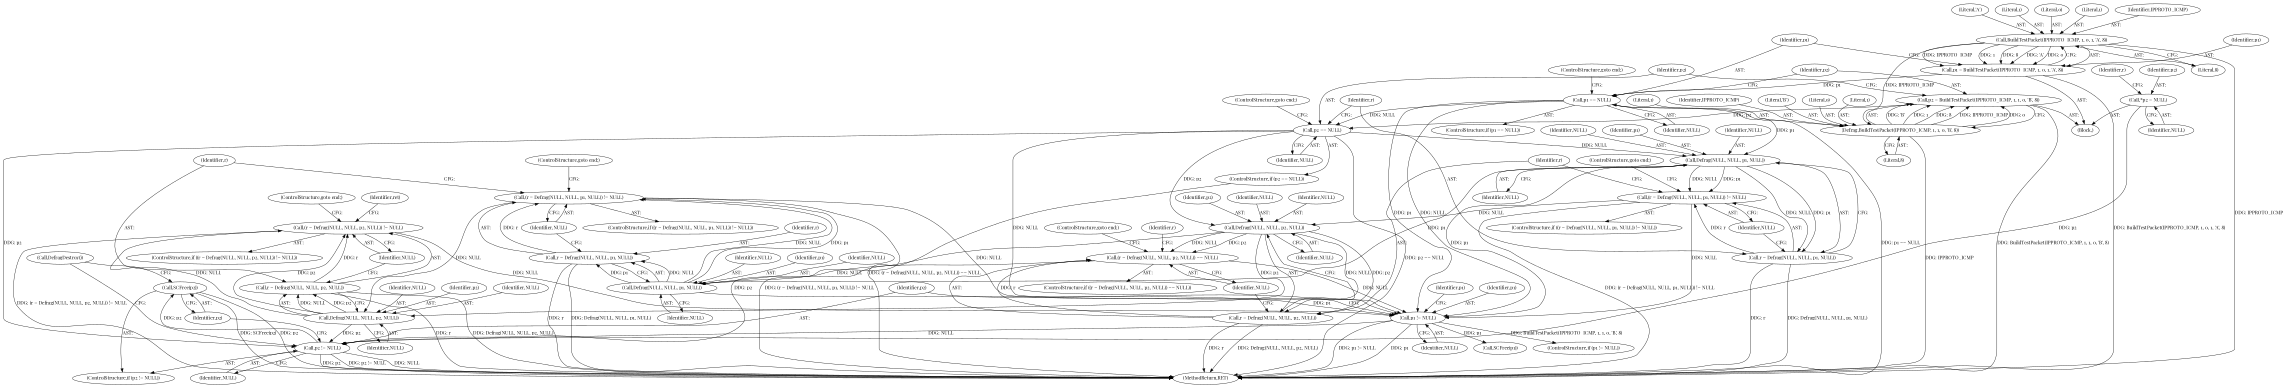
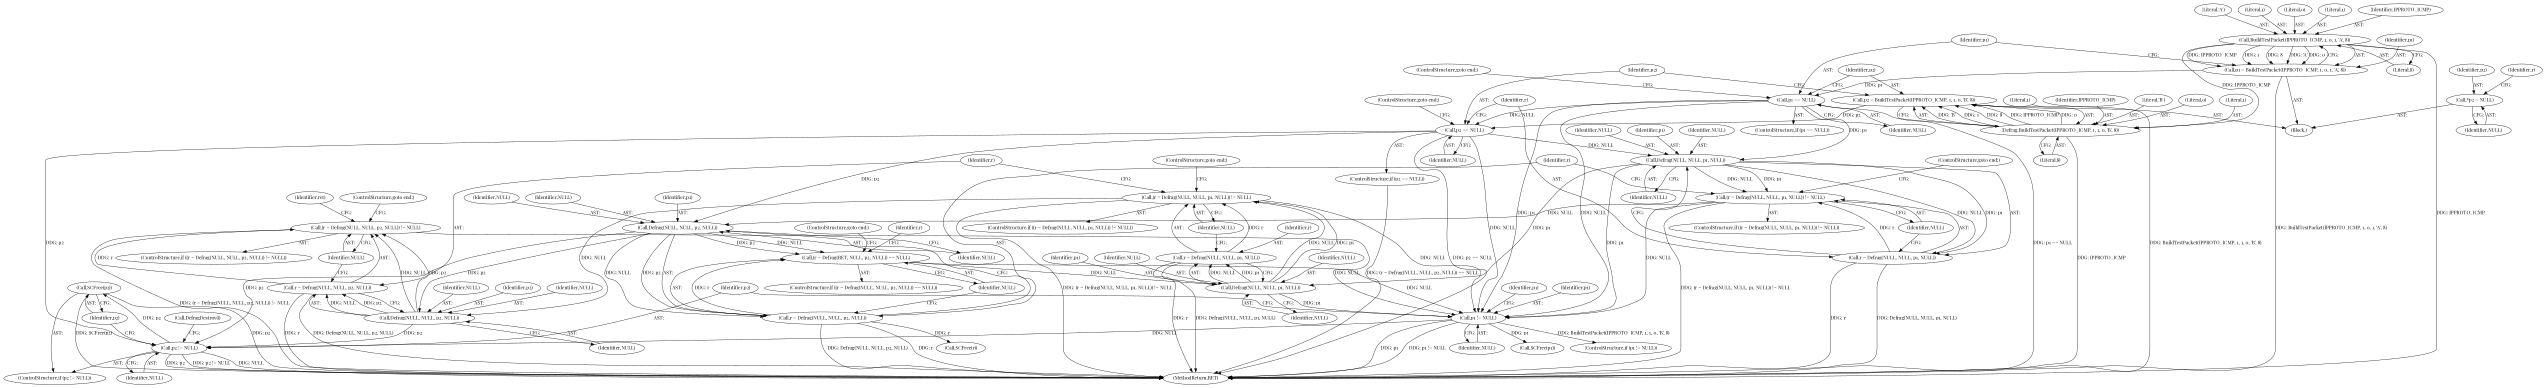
  digraph {
    fontname="Playfair Display"
    node [fontname="Playfair Display"]
    edge [fontname="Playfair Display"]
    n1 [label="(Call,SCFree(p2))"]
    n2 [label="(Identifier,p2)"]
    n3 [label="(ControlStructure,if (p2 != NULL))"]
    n4 [label="(MethodReturn,RET)"]
    n5 [label="(Call,p2 != NULL)"]
    n6 [label="(Identifier,NULL)"]
    n7 [label="(Call,Defrag(NULL, NULL, p2, NULL))"]
    n8 [label="(Call,(r = Defrag(NULL, NULL, p2, NULL)) != NULL)"]
    n9 [label="(Call,r = Defrag(NULL, NULL, p2, NULL))"]
    n10 [label="(Identifier,NULL)"]
    n11 [label="(Call,p1 != NULL)"]
    n12 [label="(ControlStructure,if ((r = Defrag(NULL, NULL, p2, NULL)) != NULL))"]
    n13 [label="(Identifier,NULL)"]
    n14 [label="(Call,(r = Defrag(NULL, NULL, p1, NULL)) != NULL)"]
    n15 [label="(ControlStructure,if ((r = Defrag(NULL, NULL, p1, NULL)) != NULL))"]
    n16 [label="(Identifier,NULL)"]
    n17 [label="(Identifier,NULL)"]
    n18 [label="(Call,SCFree(p1))"]
    n19 [label="(ControlStructure,if (p1 != NULL))"]
    n20 [label="(Call,r = Defrag(NULL, NULL, p1, NULL))"]
    n21 [label="(Call,Defrag(NULL, NULL, p1, NULL))"]
    n22 [label="(Identifier,NULL)"]
-   n23 [label="(Call,(r = Defrag(NULL, NULL, p2, NULL)) == NULL)"]
+   n23 [label="(Call,(r = Defrag(RET, NULL, p2, NULL)) == NULL)"]
    n24 [label="(Identifier,NULL)"]
    n25 [label="(ControlStructure,if ((r = Defrag(NULL, NULL, p2, NULL)) == NULL))"]
    n26 [label="(Call,r = Defrag(NULL, NULL, p2, NULL))"]
    n27 [label="(Call,Defrag(NULL, NULL, p2, NULL))"]
+   n28 [label="(Call,SCFree(r))"]
    n29 [label="(Identifier,NULL)"]
    n30 [label="(Call,(r = Defrag(NULL, NULL, p1, NULL)) != NULL)"]
    n31 [label="(Identifier,NULL)"]
    n32 [label="(ControlStructure,if ((r = Defrag(NULL, NULL, p1, NULL)) != NULL))"]
    n33 [label="(Call,r = Defrag(NULL, NULL, p1, NULL))"]
    n34 [label="(Call,Defrag(NULL, NULL, p1, NULL))"]
    n35 [label="(Identifier,NULL)"]
    n36 [label="(Call,p2 == NULL)"]
    n37 [label="(ControlStructure,if (p2 == NULL))"]
    n38 [label="(Identifier,NULL)"]
    n39 [label="(Call,p2 = BuildTestPacket(IPPROTO_ICMP, 1, 1, 0, 'B', 8))"]
    n40 [label="(Defrag,BuildTestPacket(IPPROTO_ICMP, 1, 1, 0, 'B', 8))"]
    n41 [label="(Block,)"]
    n42 [label="(Literal,8)"]
    n43 [label="(Call,BuildTestPacket(IPPROTO_ICMP, 1, 0, 1, 'A', 8))"]
    n44 [label="(Call,p1 = BuildTestPacket(IPPROTO_ICMP, 1, 0, 1, 'A', 8))"]
    n45 [label="(Literal,8)"]
    n46 [label="(Call,p1 == NULL)"]
    n47 [label="(Identifier,NULL)"]
    n48 [label="(ControlStructure,if (p1 == NULL))"]
    n49 [label="(Call,*p2 = NULL)"]
    n50 [label="(Identifier,NULL)"]
    n51 [label="(Literal,1)"]
    n52 [label="(Identifier,p2)"]
    n53 [label="(Identifier,r)"]
    n54 [label="(Identifier,p2)"]
    n55 [label="(Identifier,NULL)"]
    n56 [label="(ControlStructure,goto end;)"]
    n57 [label="(Identifier,p1)"]
    n58 [label="(Identifier,NULL)"]
    n59 [label="(Identifier,NULL)"]
    n60 [label="(ControlStructure,goto end;)"]
    n61 [label="(Identifier,r)"]
    n62 [label="(ControlStructure,goto end;)"]
    n63 [label="(Identifier,p2)"]
    n64 [label="(Identifier,r)"]
    n65 [label="(Literal,'A')"]
    n66 [label="(Literal,1)"]
    n67 [label="(Identifier,NULL)"]
    n68 [label="(Literal,0)"]
    n69 [label="(Identifier,p1)"]
    n70 [label="(Identifier,ret)"]
    n71 [label="(Identifier,r)"]
    n72 [label="(Identifier,p2)"]
    n73 [label="(Identifier,IPPROTO_ICMP)"]
    n74 [label="(Call,DefragDestroy())"]
    n75 [label="(Identifier,NULL)"]
    n76 [label="(Identifier,r)"]
    n77 [label="(Literal,1)"]
    n78 [label="(Identifier,p1)"]
    n79 [label="(Identifier,p1)"]
    n80 [label="(Identifier,p1)"]
    n81 [label="(Identifier,IPPROTO_ICMP)"]
    n82 [label="(Identifier,NULL)"]
    n83 [label="(Identifier,p2)"]
    n84 [label="(Identifier,p2)"]
    n85 [label="(Identifier,NULL)"]
    n86 [label="(ControlStructure,goto end;)"]
    n87 [label="(Identifier,r)"]
    n88 [label="(ControlStructure,goto end;)"]
    n89 [label="(Literal,'B')"]
    n90 [label="(Literal,0)"]
    n91 [label="(Literal,1)"]
    n92 [label="(Identifier,NULL)"]
    n93 [label="(ControlStructure,goto end;)"]
    n94 [label="(Identifier,p1)"]
    n1 -> n2 [label="CFG: "]
    n1 -> n3 [label="AST: "]
    n1 -> n4 [label="DDG: SCFree(p2)"]
    n1 -> n4 [label="DDG: p2"]
    n2 -> n1 [label="AST: "]
    n2 -> n5 [label="CFG: "]
    n5 -> n1 [label="DDG: p2"]
    n5 -> n3 [label="AST: "]
    n5 -> n4 [label="DDG: p2"]
    n5 -> n4 [label="DDG: p2 != NULL"]
    n5 -> n4 [label="DDG: NULL"]
    n5 -> n6 [label="CFG: "]
    n6 -> n5 [label="AST: "]
    n7 -> n5 [label="DDG: p2"]
    n7 -> n8 [label="DDG: NULL"]
    n7 -> n8 [label="DDG: p2"]
    n7 -> n9 [label="AST: "]
    n7 -> n9 [label="DDG: NULL"]
    n7 -> n9 [label="DDG: p2"]
    n7 -> n10 [label="CFG: "]
    n8 -> n4 [label="DDG: (r = Defrag(NULL, NULL, p2, NULL)) != NULL"]
    n8 -> n11 [label="DDG: NULL"]
    n8 -> n12 [label="AST: "]
    n8 -> n13 [label="CFG: "]
    n9 -> n4 [label="DDG: r"]
    n9 -> n4 [label="DDG: Defrag(NULL, NULL, p2, NULL)"]
    n9 -> n7 [label="CFG: "]
    n9 -> n8 [label="AST: "]
    n9 -> n8 [label="DDG: r"]
    n10 -> n7 [label="AST: "]
    n11 -> n4 [label="DDG: p1"]
    n11 -> n4 [label="DDG: p1 != NULL"]
    n11 -> n5 [label="DDG: NULL"]
    n11 -> n17 [label="CFG: "]
    n11 -> n18 [label="DDG: p1"]
    n11 -> n19 [label="DDG: BuildTestPacket(IPPROTO_ICMP, 1, 1, 0, 'B', 8)"]
    n13 -> n8 [label="AST: "]
    n13 -> n9 [label="CFG: "]
    n14 -> n4 [label="DDG: (r = Defrag(NULL, NULL, p1, NULL)) != NULL"]
    n14 -> n7 [label="DDG: NULL"]
    n14 -> n11 [label="DDG: NULL"]
    n14 -> n15 [label="AST: "]
    n14 -> n16 [label="CFG: "]
    n16 -> n14 [label="AST: "]
    n16 -> n20 [label="CFG: "]
    n17 -> n11 [label="AST: "]
    n20 -> n4 [label="DDG: r"]
    n20 -> n4 [label="DDG: Defrag(NULL, NULL, p1, NULL)"]
    n20 -> n14 [label="AST: "]
    n20 -> n14 [label="DDG: r"]
    n20 -> n21 [label="CFG: "]
    n21 -> n11 [label="DDG: p1"]
    n21 -> n14 [label="DDG: NULL"]
    n21 -> n14 [label="DDG: p1"]
    n21 -> n20 [label="AST: "]
    n21 -> n20 [label="DDG: NULL"]
    n21 -> n20 [label="DDG: p1"]
    n21 -> n22 [label="CFG: "]
    n22 -> n21 [label="AST: "]
    n23 -> n11 [label="DDG: NULL"]
    n23 -> n21 [label="DDG: NULL"]
    n23 -> n24 [label="CFG: "]
    n23 -> n25 [label="AST: "]
    n24 -> n23 [label="AST: "]
    n24 -> n26 [label="CFG: "]
    n26 -> n4 [label="DDG: Defrag(NULL, NULL, p2, NULL)"]
    n26 -> n4 [label="DDG: r"]
    n26 -> n23 [label="AST: "]
    n26 -> n23 [label="DDG: r"]
    n26 -> n27 [label="CFG: "]
+   n26 -> n28 [label="DDG: r"]
    n27 -> n5 [label="DDG: p2"]
    n27 -> n7 [label="DDG: p2"]
    n27 -> n23 [label="DDG: NULL"]
    n27 -> n23 [label="DDG: p2"]
    n27 -> n26 [label="AST: "]
    n27 -> n26 [label="DDG: NULL"]
    n27 -> n26 [label="DDG: p2"]
    n27 -> n29 [label="CFG: "]
    n29 -> n27 [label="AST: "]
    n30 -> n4 [label="DDG: (r = Defrag(NULL, NULL, p1, NULL)) != NULL"]
    n30 -> n11 [label="DDG: NULL"]
    n30 -> n27 [label="DDG: NULL"]
    n30 -> n31 [label="CFG: "]
    n30 -> n32 [label="AST: "]
    n31 -> n30 [label="AST: "]
    n31 -> n33 [label="CFG: "]
    n33 -> n4 [label="DDG: Defrag(NULL, NULL, p1, NULL)"]
    n33 -> n4 [label="DDG: r"]
    n33 -> n30 [label="AST: "]
    n33 -> n30 [label="DDG: r"]
    n33 -> n34 [label="CFG: "]
    n34 -> n11 [label="DDG: p1"]
    n34 -> n21 [label="DDG: p1"]
    n34 -> n30 [label="DDG: NULL"]
    n34 -> n30 [label="DDG: p1"]
    n34 -> n33 [label="AST: "]
    n34 -> n33 [label="DDG: NULL"]
    n34 -> n33 [label="DDG: p1"]
    n34 -> n35 [label="CFG: "]
    n35 -> n34 [label="AST: "]
    n36 -> n4 [label="DDG: p2 == NULL"]
    n36 -> n5 [label="DDG: p2"]
    n36 -> n11 [label="DDG: NULL"]
    n36 -> n27 [label="DDG: p2"]
    n36 -> n34 [label="DDG: NULL"]
    n36 -> n37 [label="AST: "]
    n36 -> n38 [label="CFG: "]
    n37 -> n4 [label="DDG: (r = Defrag(NULL, NULL, p2, NULL)) == NULL"]
    n38 -> n36 [label="AST: "]
    n39 -> n4 [label="DDG: BuildTestPacket(IPPROTO_ICMP, 1, 1, 0, 'B', 8)"]
    n39 -> n36 [label="DDG: p2"]
    n39 -> n40 [label="CFG: "]
    n39 -> n41 [label="AST: "]
    n40 -> n4 [label="DDG: IPPROTO_ICMP"]
    n40 -> n39 [label="AST: "]
    n40 -> n39 [label="DDG: 'B'"]
    n40 -> n39 [label="DDG: 1"]
    n40 -> n39 [label="DDG: 8"]
    n40 -> n39 [label="DDG: IPPROTO_ICMP"]
    n40 -> n39 [label="DDG: 0"]
    n40 -> n42 [label="CFG: "]
    n42 -> n40 [label="AST: "]
    n43 -> n4 [label="DDG: IPPROTO_ICMP"]
    n43 -> n40 [label="DDG: IPPROTO_ICMP"]
    n43 -> n44 [label="AST: "]
    n43 -> n44 [label="DDG: IPPROTO_ICMP"]
    n43 -> n44 [label="DDG: 1"]
    n43 -> n44 [label="DDG: 8"]
    n43 -> n44 [label="DDG: 'A'"]
    n43 -> n44 [label="DDG: 0"]
    n43 -> n45 [label="CFG: "]
    n44 -> n4 [label="DDG: BuildTestPacket(IPPROTO_ICMP, 1, 0, 1, 'A', 8)"]
    n44 -> n41 [label="AST: "]
    n44 -> n43 [label="CFG: "]
    n44 -> n46 [label="DDG: p1"]
    n45 -> n43 [label="AST: "]
    n46 -> n4 [label="DDG: p1 == NULL"]
    n46 -> n11 [label="DDG: p1"]
    n46 -> n11 [label="DDG: NULL"]
    n46 -> n34 [label="DDG: p1"]
    n46 -> n36 [label="DDG: NULL"]
    n46 -> n47 [label="CFG: "]
    n46 -> n48 [label="AST: "]
    n47 -> n46 [label="AST: "]
-   n49 -> n5 [label="DDG: p2"]
    n49 -> n41 [label="AST: "]
    n49 -> n50 [label="CFG: "]
    n50 -> n49 [label="AST: "]
    n51 -> n40 [label="AST: "]
    n52 -> n36 [label="AST: "]
    n52 -> n39 [label="CFG: "]
    n53 -> n9 [label="AST: "]
    n53 -> n14 [label="CFG: "]
    n54 -> n27 [label="AST: "]
    n55 -> n7 [label="AST: "]
    n56 -> n30 [label="CFG: "]
    n57 -> n44 [label="AST: "]
    n58 -> n27 [label="AST: "]
    n59 -> n34 [label="AST: "]
    n60 -> n23 [label="CFG: "]
    n61 -> n33 [label="AST: "]
    n61 -> n36 [label="CFG: "]
    n62 -> n36 [label="CFG: "]
    n63 -> n7 [label="AST: "]
    n64 -> n26 [label="AST: "]
    n64 -> n30 [label="CFG: "]
    n65 -> n43 [label="AST: "]
    n66 -> n43 [label="AST: "]
    n67 -> n27 [label="AST: "]
    n68 -> n43 [label="AST: "]
    n69 -> n11 [label="CFG: "]
    n70 -> n8 [label="CFG: "]
    n71 -> n20 [label="AST: "]
    n72 -> n5 [label="AST: "]
    n72 -> n11 [label="CFG: "]
    n73 -> n40 [label="AST: "]
-   n74 -> n1 [label="CFG: "]
    n74 -> n5 [label="CFG: "]
    n75 -> n21 [label="AST: "]
    n76 -> n49 [label="CFG: "]
    n77 -> n43 [label="AST: "]
    n78 -> n11 [label="AST: "]
    n79 -> n34 [label="AST: "]
    n80 -> n21 [label="AST: "]
    n81 -> n43 [label="AST: "]
    n82 -> n7 [label="AST: "]
    n83 -> n39 [label="AST: "]
    n83 -> n46 [label="CFG: "]
    n84 -> n49 [label="AST: "]
    n85 -> n21 [label="AST: "]
    n86 -> n8 [label="CFG: "]
    n87 -> n23 [label="CFG: "]
    n88 -> n14 [label="CFG: "]
    n89 -> n40 [label="AST: "]
    n90 -> n40 [label="AST: "]
    n91 -> n40 [label="AST: "]
    n92 -> n34 [label="AST: "]
    n93 -> n46 [label="CFG: "]
    n94 -> n44 [label="CFG: "]
    n94 -> n46 [label="AST: "]
  }
